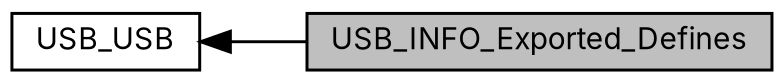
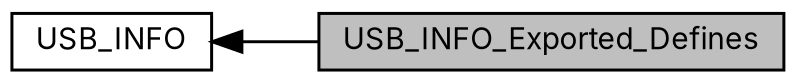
  digraph {
    rankdir=LR
    fontname=Inter
    node [color=black fontname=Inter fontsize=10 shape=record style=filled]
-   n1 [fillcolor=white height=0.2 label=USB_USB width=0.4]
+   n1 [fillcolor=white height=0.2 label=USB_INFO width=0.4]
    n2 [fillcolor=grey75 fontcolor=black height=0.2 label=USB_INFO_Exported_Defines width=0.4]
    n1 -> n2 [dir=back fontname=Inter fontsize=10 labelfontname=Helvetica labelfontsize=10 shape=plaintext style=solid]
  }
